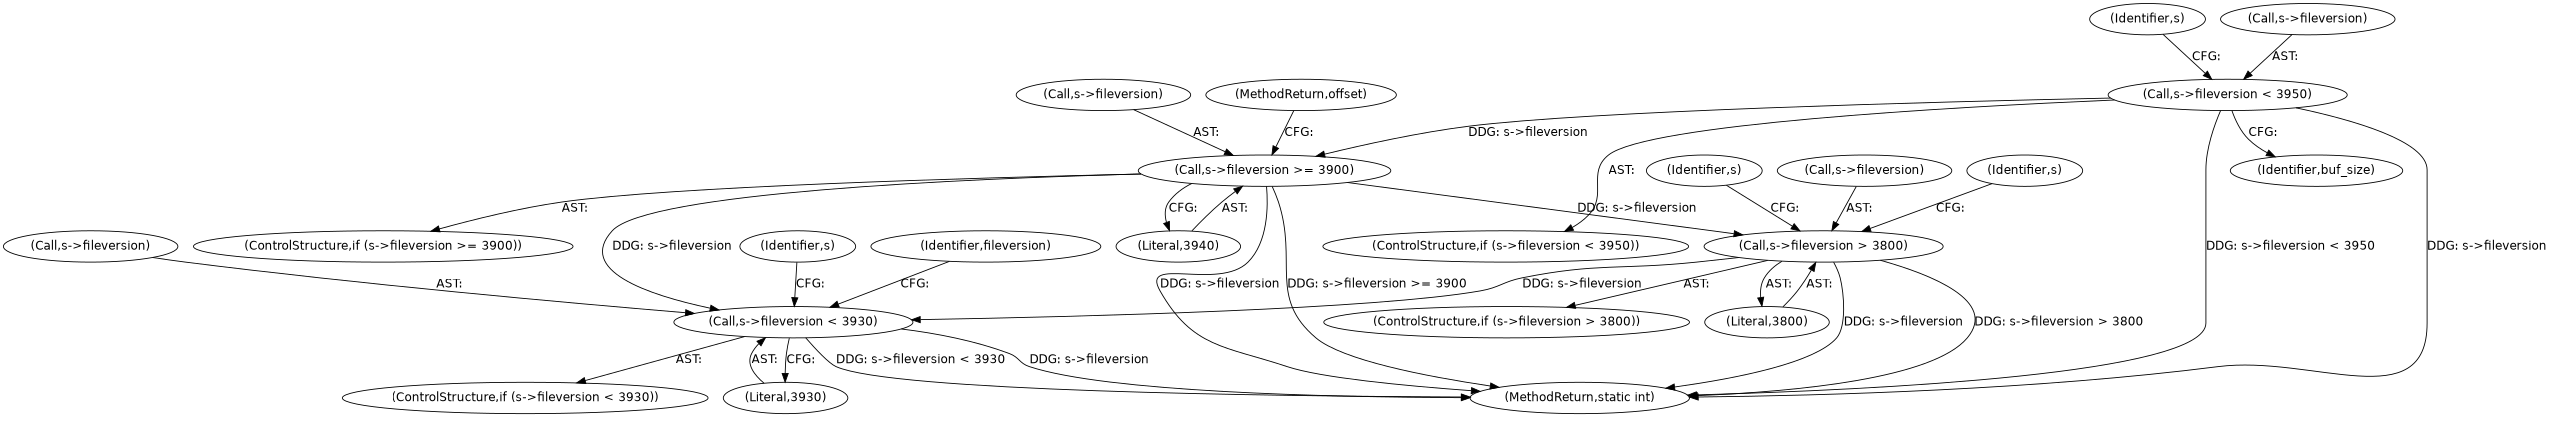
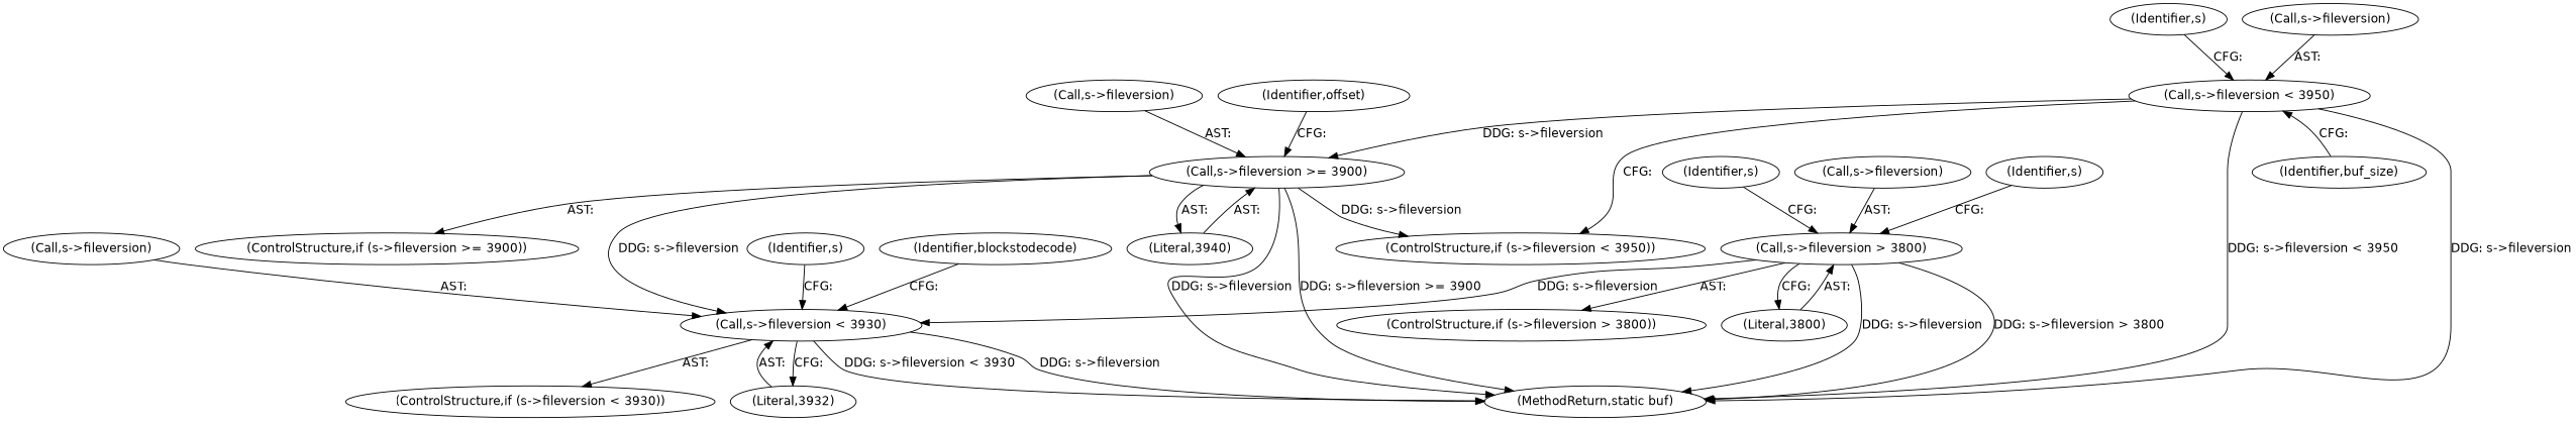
  digraph {
    fontname="DejaVu Sans"
    node [fontname="DejaVu Sans"]
    edge [fontname="DejaVu Sans"]
    n1 [label="(Call,s->fileversion < 3930)"]
-   n2 [label="(MethodReturn,static int)"]
+   n2 [label="(MethodReturn,static buf)"]
    n3 [label="(ControlStructure,if (s->fileversion < 3930))"]
-   n4 [label="(Literal,3930)"]
+   n4 [label="(Literal,3932)"]
    n5 [label="(Call,s->fileversion > 3800)"]
    n6 [label="(ControlStructure,if (s->fileversion > 3800))"]
    n7 [label="(Literal,3800)"]
    n8 [label="(Call,s->fileversion >= 3900)"]
    n9 [label="(ControlStructure,if (s->fileversion >= 3900))"]
    n10 [label="(Literal,3940)"]
    n11 [label="(Call,s->fileversion < 3950)"]
    n12 [label="(ControlStructure,if (s->fileversion < 3950))"]
    n13 [label="(Identifier,s)"]
    n14 [label="(Call,s->fileversion)"]
    n15 [label="(Call,s->fileversion)"]
    n16 [label="(Call,s->fileversion)"]
    n17 [label="(Call,s->fileversion)"]
    n18 [label="(Identifier,s)"]
    n19 [label="(Identifier,s)"]
-   n20 [label="(Identifier,fileversion)"]
-   n21 [label="(MethodReturn,offset)"]
+   n20 [label="(Identifier,blockstodecode)"]
+   n21 [label="(Identifier,offset)"]
    n22 [label="(Identifier,s)"]
    n23 [label="(Identifier,buf_size)"]
    n1 -> n2 [label="DDG: s->fileversion"]
    n1 -> n2 [label="DDG: s->fileversion < 3930"]
    n1 -> n3 [label="AST: "]
    n1 -> n4 [label="CFG: "]
    n4 -> n1 [label="AST: "]
    n5 -> n1 [label="DDG: s->fileversion"]
    n5 -> n2 [label="DDG: s->fileversion"]
    n5 -> n2 [label="DDG: s->fileversion > 3800"]
    n5 -> n6 [label="AST: "]
-   n5 -> n7 [label="AST: "]
+   n5 -> n7 [label="CFG: "]
    n7 -> n5 [label="AST: "]
    n8 -> n1 [label="DDG: s->fileversion"]
    n8 -> n2 [label="DDG: s->fileversion"]
    n8 -> n2 [label="DDG: s->fileversion >= 3900"]
-   n8 -> n5 [label="DDG: s->fileversion"]
+   n8 -> n12 [label="DDG: s->fileversion"]
    n8 -> n9 [label="AST: "]
-   n8 -> n10 [label="CFG: "]
+   n8 -> n10 [label="AST: "]
    n10 -> n8 [label="AST: "]
    n11 -> n2 [label="DDG: s->fileversion"]
    n11 -> n2 [label="DDG: s->fileversion < 3950"]
    n11 -> n8 [label="DDG: s->fileversion"]
-   n11 -> n12 [label="AST: "]
+   n11 -> n12 [label="CFG: "]
    n13 -> n11 [label="CFG: "]
    n14 -> n11 [label="AST: "]
    n15 -> n8 [label="AST: "]
    n16 -> n1 [label="AST: "]
    n17 -> n5 [label="AST: "]
    n18 -> n5 [label="CFG: "]
    n19 -> n1 [label="CFG: "]
    n20 -> n1 [label="CFG: "]
    n21 -> n8 [label="CFG: "]
    n22 -> n5 [label="CFG: "]
-   n11 -> n23 [label="CFG: "]
+   n23 -> n11 [label="CFG: "]
  }
